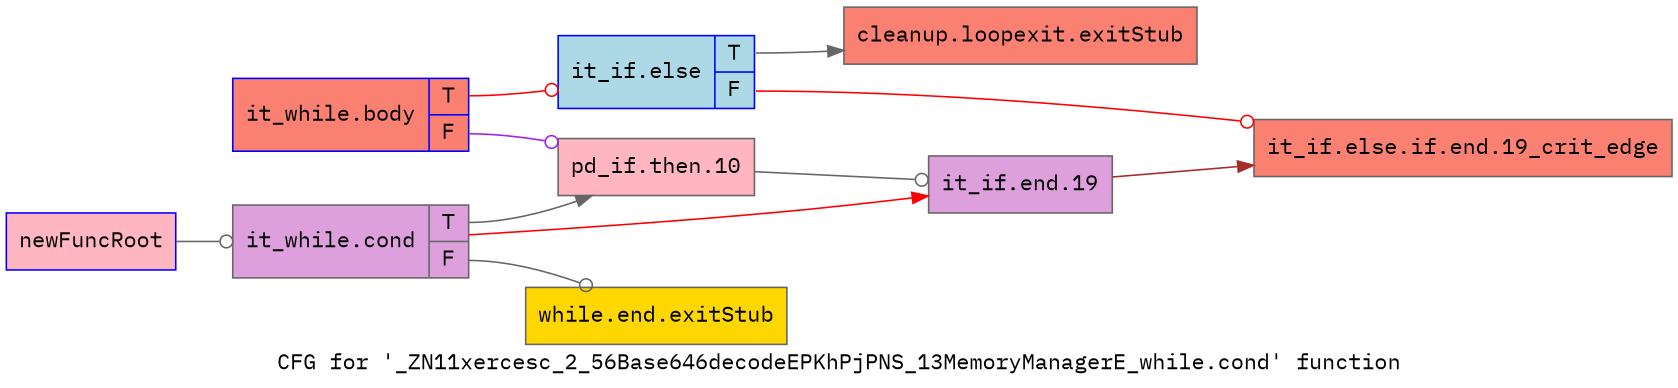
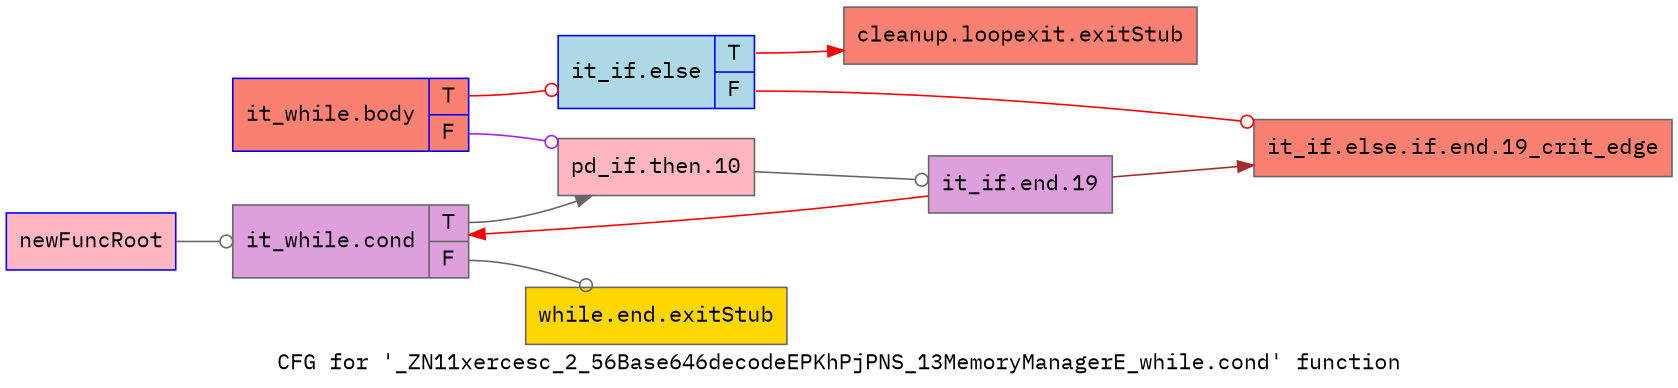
  digraph {
    fontname="IBM Plex Mono"
    label="CFG for '_ZN11xercesc_2_56Base646decodeEPKhPjPNS_13MemoryManagerE_while.cond' function"
    rankdir=LR
    node [color=gray40 fillcolor=salmon fontname="IBM Plex Mono" shape=record style=filled]
    edge [arrowhead=odot color=gray40 fontname="IBM Plex Mono"]
    n1 [color=blue fillcolor=lightpink label="{newFuncRoot}"]
    n2 [fillcolor=plum label="{it_while.cond|{<s0>T|<s1>F}}"]
    n3 [fillcolor=gold label="{while.end.exitStub}"]
    n4 [fillcolor=lightpink label="{pd_if.then.10}"]
    n5 [color=blue label="{it_while.body|{<s0>T|<s1>F}}"]
    n6 [color=blue fillcolor=lightblue label="{it_if.else|{<s0>T|<s1>F}}"]
    n7 [label="{cleanup.loopexit.exitStub}"]
    n8 [label="{it_if.else.if.end.19_crit_edge}"]
    n9 [fillcolor=plum label="{it_if.end.19}"]
    n1 -> n2
    n2 -> n3 [tailport=s1]
    n2 -> n4 [arrowhead=normal tailport=s0]
    n4 -> n9
    n5 -> n4 [color=purple tailport=s1]
    n5 -> n6 [color=red tailport=s0]
-   n6 -> n7 [arrowhead=normal tailport=s0]
+   n6 -> n7 [arrowhead=normal color=red tailport=s0]
    n6 -> n8 [color=red tailport=s1]
-   n2 -> n9 [arrowhead=normal color=red]
+   n9 -> n2 [arrowhead=normal color=red]
    n9 -> n8 [arrowhead=normal color=brown]
  }
